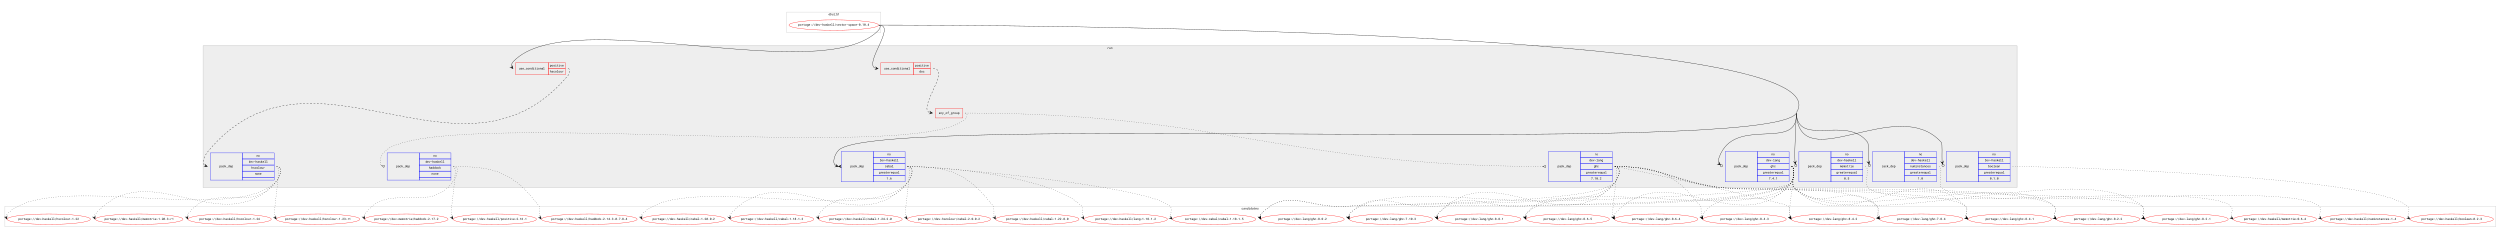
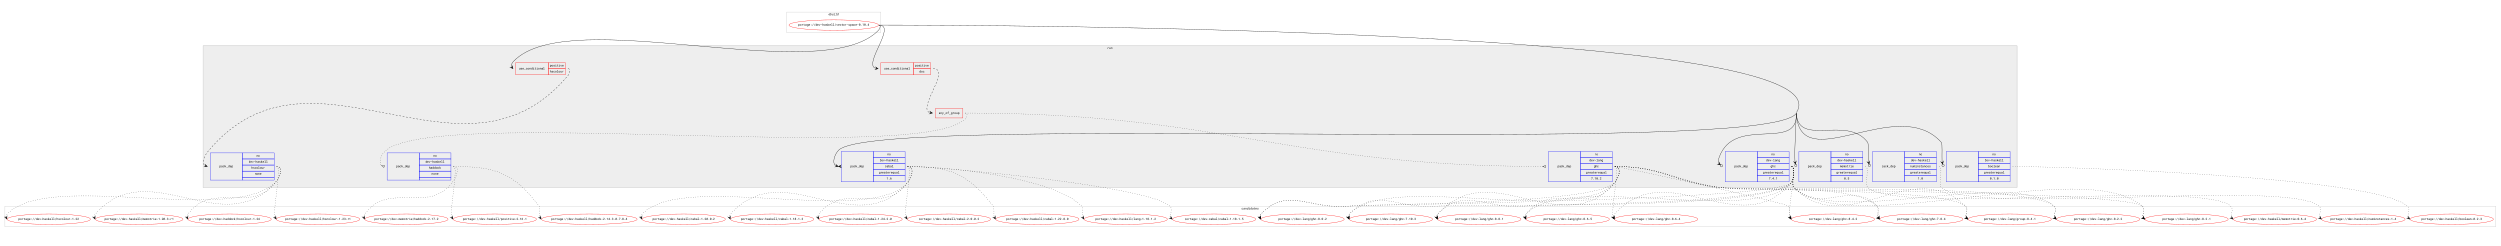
  digraph {
    compound=true
    concentrate=true
    fontname="Roboto Mono"
    fontsize=10
    newrank=true
    rankdir=TB
    ranksep=1.5
    node [color=red fontname="Roboto Mono" fontsize=10]
    edge [arrowhead=vee fontname="Roboto Mono" headport=w style=dotted tailport=e weight=100]
    n1 [label="portage://dev-haskell/vector-space-0.10.4" width=4]
    n2 [color=blue label=<<TABLE BORDER="0" CELLBORDER="1" CELLSPACING="0" CELLPADDING="4" WIDTH="220"><TR><TD ROWSPAN="6" CELLPADDING="30">pack_dep</TD></TR><TR><TD WIDTH="110">no</TD></TR><TR><TD>dev-haskell</TD></TR><TR><TD>haddock</TD></TR><TR><TD>none</TD></TR><TR><TD></TD></TR></TABLE>> shape=none]
    n3 [color=blue label=<<TABLE BORDER="0" CELLBORDER="1" CELLSPACING="0" CELLPADDING="4" WIDTH="220"><TR><TD ROWSPAN="6" CELLPADDING="30">pack_dep</TD></TR><TR><TD WIDTH="110">no</TD></TR><TR><TD>dev-lang</TD></TR><TR><TD>ghc</TD></TR><TR><TD>greaterequal</TD></TR><TR><TD>7.10.2</TD></TR></TABLE>> shape=none]
    n4 [label=<<TABLE BORDER="0" CELLBORDER="1" CELLSPACING="0" CELLPADDING="4"><TR><TD CELLPADDING="10">any_of_group</TD></TR></TABLE>> shape=none]
    n5 [label=<<TABLE BORDER="0" CELLBORDER="1" CELLSPACING="0" CELLPADDING="4"><TR><TD ROWSPAN="3" CELLPADDING="10">use_conditional</TD></TR><TR><TD>positive</TD></TR><TR><TD>doc</TD></TR></TABLE>> shape=none]
    n6 [color=blue label=<<TABLE BORDER="0" CELLBORDER="1" CELLSPACING="0" CELLPADDING="4" WIDTH="220"><TR><TD ROWSPAN="6" CELLPADDING="30">pack_dep</TD></TR><TR><TD WIDTH="110">no</TD></TR><TR><TD>dev-haskell</TD></TR><TR><TD>hscolour</TD></TR><TR><TD>none</TD></TR><TR><TD></TD></TR></TABLE>> shape=none]
    n7 [label=<<TABLE BORDER="0" CELLBORDER="1" CELLSPACING="0" CELLPADDING="4"><TR><TD ROWSPAN="3" CELLPADDING="10">use_conditional</TD></TR><TR><TD>positive</TD></TR><TR><TD>hscolour</TD></TR></TABLE>> shape=none]
    n8 [color=blue label=<<TABLE BORDER="0" CELLBORDER="1" CELLSPACING="0" CELLPADDING="4" WIDTH="220"><TR><TD ROWSPAN="6" CELLPADDING="30">pack_dep</TD></TR><TR><TD WIDTH="110">no</TD></TR><TR><TD>dev-haskell</TD></TR><TR><TD>cabal</TD></TR><TR><TD>greaterequal</TD></TR><TR><TD>1.6</TD></TR></TABLE>> shape=none]
    n9 [color=blue label=<<TABLE BORDER="0" CELLBORDER="1" CELLSPACING="0" CELLPADDING="4" WIDTH="220"><TR><TD ROWSPAN="6" CELLPADDING="30">pack_dep</TD></TR><TR><TD WIDTH="110">no</TD></TR><TR><TD>dev-haskell</TD></TR><TR><TD>boolean</TD></TR><TR><TD>greaterequal</TD></TR><TR><TD>0.1.0</TD></TR></TABLE>> shape=none]
    n10 [color=blue label=<<TABLE BORDER="0" CELLBORDER="1" CELLSPACING="0" CELLPADDING="4" WIDTH="220"><TR><TD ROWSPAN="6" CELLPADDING="30">pack_dep</TD></TR><TR><TD WIDTH="110">no</TD></TR><TR><TD>dev-haskell</TD></TR><TR><TD>memotrie</TD></TR><TR><TD>greaterequal</TD></TR><TR><TD>0.5</TD></TR></TABLE>> shape=none]
    n11 [color=blue label=<<TABLE BORDER="0" CELLBORDER="1" CELLSPACING="0" CELLPADDING="4" WIDTH="220"><TR><TD ROWSPAN="6" CELLPADDING="30">pack_dep</TD></TR><TR><TD WIDTH="110">no</TD></TR><TR><TD>dev-haskell</TD></TR><TR><TD>numinstances</TD></TR><TR><TD>greaterequal</TD></TR><TR><TD>1.0</TD></TR></TABLE>> shape=none]
    n12 [color=blue label=<<TABLE BORDER="0" CELLBORDER="1" CELLSPACING="0" CELLPADDING="4" WIDTH="220"><TR><TD ROWSPAN="6" CELLPADDING="30">pack_dep</TD></TR><TR><TD WIDTH="110">no</TD></TR><TR><TD>dev-lang</TD></TR><TR><TD>ghc</TD></TR><TR><TD>greaterequal</TD></TR><TR><TD>7.4.1</TD></TR></TABLE>> shape=none]
    n13 [label="portage://dev-haskell/haddock-2.14.3.0.7.8.4" width=4]
    n14 [label="portage://dev-haskell/positive-2.16.1" width=4]
    n15 [label="portage://dev-memotrie/haddock-2.17.2" width=4]
    n16 [label="portage://dev-lang/ghc-7.10.3" width=4]
    n17 [label="portage://dev-lang/ghc-7.8.4" width=4]
    n18 [label="portage://dev-lang/ghc-8.0.2" width=4]
    n19 [label="portage://dev-lang/ghc-8.2.1" width=4]
    n20 [label="portage://dev-lang/ghc-8.2.2" width=4]
-   n21 [label="portage://dev-lang/ghc-8.4.1" width=4]
+   n21 [label="portage://dev-lang/group-8.4.1" width=4]
    n22 [label="portage://dev-lang/ghc-8.4.2" width=4]
-   n23 [label="portage://dev-lang/ghc-8.4.3" width=4]
    n24 [label="portage://dev-lang/ghc-8.6.4" width=4]
    n25 [label="portage://dev-lang/ghc-8.6.5" width=4]
    n26 [label="portage://dev-lang/ghc-8.8.1" width=4]
    n27 [label="portage://dev-haskell/memotrie-1.20.3-r1" width=4]
    n28 [label="portage://dev-haskell/hscolour-1.22" width=4]
    n29 [label="portage://dev-haskell/hscolour-1.23-r1" width=4]
-   n30 [label="portage://dev-haskell/hscolour-1.24" width=4]
+   n30 [label="portage://dev-haddock/hscolour-1.24" width=4]
    n31 [label="portage://dev-haskell/lang-1.18.1.2" width=4]
    n32 [label="portage://dev-haskell/cabal-1.18.1.3" width=4]
    n33 [label="portage://dev-cabal/cabal-1.18.1.5" width=4]
    n34 [label="portage://dev-haskell/cabal-1.20.0.2" width=4]
    n35 [label="portage://dev-haskell/cabal-1.22.8.0" width=4]
    n36 [label="portage://dev-haskell/cabal-1.24.2.0" width=4]
-   n37 [label="portage://dev-hscolour/cabal-2.0.0.2" width=4]
+   n37 [label="portage://dev-haskell/cabal-2.0.0.2" width=4]
    n38 [label="portage://dev-haskell/boolean-0.2.3" width=4]
    n39 [label="portage://dev-haskell/memotrie-0.6.4" width=4]
    n40 [label="portage://dev-haskell/numinstances-1.4" width=4]
    subgraph cluster_1 {
      color=gray
      label=<<i>ebuild</i>>
      rank=same
      n1
    }
    subgraph cluster_2 {
      color=gray
      label=<<i>dependencies</i>>
      subgraph cluster_3 {
        color=gray
        fillcolor="#eeeeee"
        label=<<i>compile</i>>
        style=filled
        subgraph sub_4 {
          color=gray
          fillcolor="#eeeeee"
          label=<<i>compile</i>>
          style=filled
          n5
          subgraph sub_5 {
            color=gray
            fillcolor="#eeeeee"
            label=<<i>compile</i>>
            style=filled
            n4
            subgraph sub_6 {
              color=gray
              fillcolor="#eeeeee"
              label=<<i>compile</i>>
              style=filled
              n2
            }
            subgraph sub_7 {
              color=gray
              fillcolor="#eeeeee"
              label=<<i>compile</i>>
              style=filled
              n3
            }
          }
        }
        subgraph sub_8 {
          color=gray
          fillcolor="#eeeeee"
          label=<<i>compile</i>>
          style=filled
          n7
          subgraph sub_9 {
            color=gray
            fillcolor="#eeeeee"
            label=<<i>compile</i>>
            style=filled
            n6
          }
        }
        subgraph sub_10 {
          color=gray
          fillcolor="#eeeeee"
          label=<<i>compile</i>>
          style=filled
          n8
        }
      }
      subgraph cluster_11 {
        color=gray
        fillcolor="#eeeeee"
        label=<<i>compile and run</i>>
        style=filled
        subgraph sub_12 {
          color=gray
          fillcolor="#eeeeee"
          label=<<i>compile and run</i>>
          style=filled
          n9
        }
        subgraph sub_13 {
          color=gray
          fillcolor="#eeeeee"
          label=<<i>compile and run</i>>
          style=filled
          n10
        }
        subgraph sub_14 {
          color=gray
          fillcolor="#eeeeee"
          label=<<i>compile and run</i>>
          style=filled
          n11
        }
        subgraph sub_15 {
          color=gray
          fillcolor="#eeeeee"
          label=<<i>compile and run</i>>
          style=filled
          n12
        }
      }
      subgraph cluster_16 {
        color=gray
        fillcolor="#eeeeee"
        label=<<i>run</i>>
        style=filled
      }
    }
    subgraph cluster_17 {
      color=gray
      label=<<i>candidates</i>>
      rank=same
      subgraph sub_18 {
        color=black
        label=<<i>candidates</i>>
        nodesep=1
        rank=same
        n13
        n14
        n15
      }
      subgraph sub_19 {
        color=black
        label=<<i>candidates</i>>
        nodesep=1
        rank=same
        n16
        n17
        n18
        n19
        n20
        n21
        n22
-       n23
        n24
        n25
        n26
      }
      subgraph sub_20 {
        color=black
        label=<<i>candidates</i>>
        nodesep=1
        rank=same
        n27
        n28
        n29
        n30
      }
      subgraph sub_21 {
        color=black
        label=<<i>candidates</i>>
        nodesep=1
        rank=same
        n31
        n32
        n33
        n34
        n35
        n36
        n37
      }
      subgraph sub_22 {
        color=black
        label=<<i>candidates</i>>
        nodesep=1
        rank=same
        n38
      }
      subgraph sub_23 {
        color=black
        label=<<i>candidates</i>>
        nodesep=1
        rank=same
        n39
      }
      subgraph sub_24 {
        color=black
        label=<<i>candidates</i>>
        nodesep=1
        rank=same
        n40
      }
      subgraph sub_25 {
        color=black
        label=<<i>candidates</i>>
        nodesep=1
        rank=same
        n16
        n17
        n18
        n19
        n20
        n21
        n22
-       n23
        n24
        n25
        n26
      }
    }
    n1 -> n5 [style=solid weight=20]
    n1 -> n7 [style=solid weight=20]
    n1 -> n8 [style=solid weight=20]
    n1 -> n9 [arrowhead=odotvee style=solid weight=20]
    n1 -> n10 [arrowhead=odotvee style=solid weight=20]
    n1 -> n11 [arrowhead=odotvee style=solid weight=20]
    n1 -> n12 [arrowhead=odotvee style=solid weight=20]
    n2 -> n13
    n2 -> n14
    n2 -> n15
    n3 -> n16
    n3 -> n17
    n3 -> n18
    n3 -> n19
    n3 -> n20
    n3 -> n21
    n3 -> n22
-   n3 -> n23
    n3 -> n24
    n3 -> n25
    n3 -> n26
    n4 -> n2 [arrowhead=oinv weight=20]
    n4 -> n3 [arrowhead=oinv weight=20]
    n5 -> n4 [style=dashed weight=20]
    n6 -> n27
    n6 -> n28
    n6 -> n29
    n6 -> n30
    n7 -> n6 [style=dashed weight=20]
    n8 -> n31
    n8 -> n32
    n8 -> n33
    n8 -> n34
    n8 -> n35
    n8 -> n36
    n8 -> n37
    n9 -> n38
    n10 -> n39
    n11 -> n40
    n12 -> n16
    n12 -> n17
    n12 -> n18
    n12 -> n19
    n12 -> n20
    n12 -> n21
    n12 -> n22
-   n12 -> n23
    n12 -> n24
    n12 -> n25
    n12 -> n26
  }
